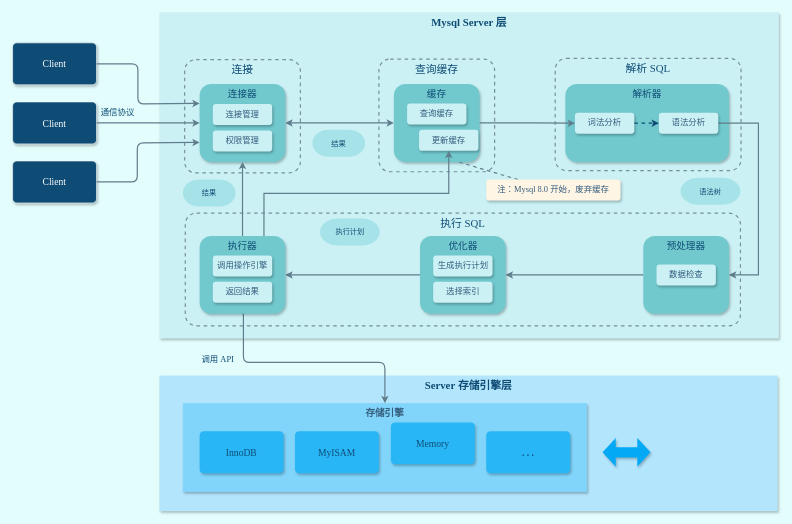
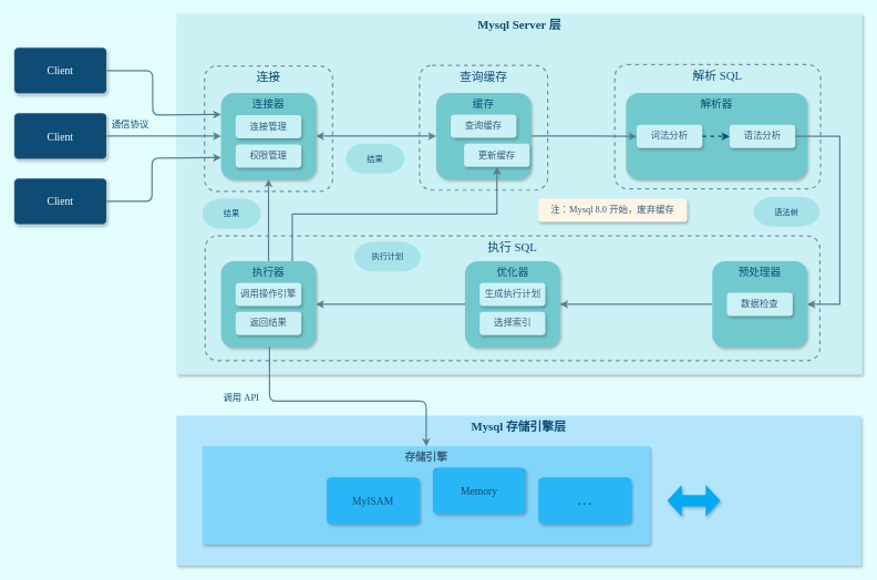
  <mxCell id="0" />
  <mxCell id="1" parent="0" />
  <mxCell id="2" value="Mysql Server 层" style="rounded=0;arcSize=10;whiteSpace=wrap;html=1;align=center;fontColor=#0F4C75;strokeColor=none;fillColor=#CBF1F5;shadow=1;fontFamily=ZCOOL QingKe HuangYou;fontSize=18;container=0;fontSource=https%3A%2F%2Ffonts.googleapis.com%2Fcss%3Ffamily%3DZCOOL%2BQingKe%2BHuangYou;verticalAlign=top;fontStyle=1" parent="1" vertex="1"><mxGeometry x="265" y="20" width="1033" height="544" as="geometry" /></mxCell>
  <mxCell id="3" value="执行 SQL" style="rounded=1;arcSize=10;whiteSpace=wrap;html=1;align=center;fontColor=#0F4C75;strokeColor=#78909c;fillColor=none;shadow=0;fontFamily=ZCOOL QingKe HuangYou;fontSize=18;container=0;fontSource=https%3A%2F%2Ffonts.googleapis.com%2Fcss%3Ffamily%3DZCOOL%2BQingKe%2BHuangYou;verticalAlign=top;fontStyle=0;dashed=1;strokeWidth=2;" parent="1" vertex="1"><mxGeometry x="308" y="355" width="926" height="188" as="geometry" /></mxCell>
  <mxCell id="4" value="" style="edgeStyle=orthogonalEdgeStyle;rounded=1;orthogonalLoop=1;jettySize=auto;html=1;fontFamily=ZCOOL QingKe HuangYou;fontSource=https%3A%2F%2Ffonts.googleapis.com%2Fcss%3Ffamily%3DZCOOL%2BQingKe%2BHuangYou;strokeColor=#607d8b;strokeWidth=2;exitX=0;exitY=0.5;exitDx=0;exitDy=0;entryX=1;entryY=0.5;entryDx=0;entryDy=0;" parent="1" source="44" target="41" edge="1"><mxGeometry relative="1" as="geometry"><mxPoint x="701" y="434" as="sourcePoint" /><mxPoint x="475" y="434" as="targetPoint" /></mxGeometry></mxCell>
  <mxCell id="5" value="" style="edgeStyle=orthogonalEdgeStyle;rounded=1;orthogonalLoop=1;jettySize=auto;html=1;fontFamily=ZCOOL QingKe HuangYou;fontSource=https%3A%2F%2Ffonts.googleapis.com%2Fcss%3Ffamily%3DZCOOL%2BQingKe%2BHuangYou;strokeColor=#607d8b;strokeWidth=2;exitX=0;exitY=0.5;exitDx=0;exitDy=0;entryX=1;entryY=0.5;entryDx=0;entryDy=0;" parent="1" source="47" target="44" edge="1"><mxGeometry relative="1" as="geometry"><mxPoint x="1077.5" y="434" as="sourcePoint" /><mxPoint x="841" y="434" as="targetPoint" /></mxGeometry></mxCell>
- <mxCell id="6" value="Server&amp;nbsp;存储引擎层" style="rounded=0;arcSize=10;whiteSpace=wrap;html=1;align=center;fontColor=#0F4C75;strokeColor=none;fillColor=#b3e5fc;shadow=1;fontFamily=ZCOOL QingKe HuangYou;fontSize=18;container=0;fontSource=https%3A%2F%2Ffonts.googleapis.com%2Fcss%3Ffamily%3DZCOOL%2BQingKe%2BHuangYou;verticalAlign=top;fontStyle=1" parent="1" vertex="1"><mxGeometry x="265" y="626" width="1031" height="226" as="geometry" /></mxCell>
+ <mxCell id="6" value="Mysql&amp;nbsp;存储引擎层" style="rounded=0;arcSize=10;whiteSpace=wrap;html=1;align=center;fontColor=#0F4C75;strokeColor=none;fillColor=#b3e5fc;shadow=1;fontFamily=ZCOOL QingKe HuangYou;fontSize=18;container=0;fontSource=https%3A%2F%2Ffonts.googleapis.com%2Fcss%3Ffamily%3DZCOOL%2BQingKe%2BHuangYou;verticalAlign=top;fontStyle=1" parent="1" vertex="1"><mxGeometry x="265" y="626" width="1031" height="226" as="geometry" /></mxCell>
  <mxCell id="7" value="语法树" style="strokeWidth=2;html=1;shape=mxgraph.flowchart.terminator;whiteSpace=wrap;strokeColor=none;fillColor=#A6E3E9;shadow=0;fontFamily=ZCOOL QingKe HuangYou;fontSource=https%3A%2F%2Ffonts.googleapis.com%2Fcss%3Ffamily%3DZCOOL%2BQingKe%2BHuangYou;fontColor=#0F4C75;" parent="1" vertex="1"><mxGeometry x="1134" y="296" width="100" height="45" as="geometry" /></mxCell>
  <mxCell id="8" value="执行计划" style="strokeWidth=2;html=1;shape=mxgraph.flowchart.terminator;whiteSpace=wrap;strokeColor=none;fillColor=#A6E3E9;shadow=0;fontFamily=ZCOOL QingKe HuangYou;fontSource=https%3A%2F%2Ffonts.googleapis.com%2Fcss%3Ffamily%3DZCOOL%2BQingKe%2BHuangYou;fontColor=#0F4C75;" parent="1" vertex="1"><mxGeometry x="532.5" y="364" width="100" height="45" as="geometry" /></mxCell>
  <mxCell id="9" value="Client" style="rounded=1;arcSize=10;whiteSpace=wrap;html=1;align=center;fontColor=#FFFFFF;strokeColor=#FFFFFF;fillColor=#0F4C75;shadow=1;fontFamily=ZCOOL QingKe HuangYou;fontSize=16;container=0;fontSource=https%3A%2F%2Ffonts.googleapis.com%2Fcss%3Ffamily%3DZCOOL%2BQingKe%2BHuangYou;verticalAlign=middle;fontStyle=0" parent="1" vertex="1"><mxGeometry x="20" y="71" width="140" height="70" as="geometry" /></mxCell>
  <mxCell id="10" value="Client" style="rounded=1;arcSize=10;whiteSpace=wrap;html=1;align=center;fontColor=#FFFFFF;strokeColor=#FFFFFF;fillColor=#0F4C75;shadow=1;fontFamily=ZCOOL QingKe HuangYou;fontSize=16;container=0;fontSource=https%3A%2F%2Ffonts.googleapis.com%2Fcss%3Ffamily%3DZCOOL%2BQingKe%2BHuangYou;verticalAlign=middle;fontStyle=0" parent="1" vertex="1"><mxGeometry x="20" y="169.5" width="140" height="70" as="geometry" /></mxCell>
  <mxCell id="11" value="Client" style="rounded=1;arcSize=10;whiteSpace=wrap;html=1;align=center;fontColor=#FFFFFF;strokeColor=#FFFFFF;fillColor=#0F4C75;shadow=1;fontFamily=ZCOOL QingKe HuangYou;fontSize=16;container=0;fontSource=https%3A%2F%2Ffonts.googleapis.com%2Fcss%3Ffamily%3DZCOOL%2BQingKe%2BHuangYou;verticalAlign=middle;fontStyle=0" parent="1" vertex="1"><mxGeometry x="20" y="268" width="140" height="70" as="geometry" /></mxCell>
  <mxCell id="12" value="通信协议" style="text;html=1;align=center;verticalAlign=middle;resizable=0;points=[];autosize=1;strokeColor=none;fillColor=none;fontSize=14;fontFamily=ZCOOL QingKe HuangYou;fontSource=https%3A%2F%2Ffonts.googleapis.com%2Fcss%3Ffamily%3DZCOOL%2BQingKe%2BHuangYou;fontColor=#0F4C75;" parent="1" vertex="1"><mxGeometry x="164" y="172" width="61" height="29" as="geometry" /></mxCell>
  <mxCell id="13" value="查询缓存" style="rounded=1;arcSize=10;whiteSpace=wrap;html=1;align=center;fontColor=#0F4C75;strokeColor=#78909c;fillColor=none;shadow=0;fontFamily=ZCOOL QingKe HuangYou;fontSize=18;container=0;fontSource=https%3A%2F%2Ffonts.googleapis.com%2Fcss%3Ffamily%3DZCOOL%2BQingKe%2BHuangYou;verticalAlign=top;fontStyle=0;dashed=1;strokeWidth=2;" parent="1" vertex="1"><mxGeometry x="631" y="98" width="193" height="188" as="geometry" /></mxCell>
  <mxCell id="14" value="连接" style="rounded=1;arcSize=10;whiteSpace=wrap;html=1;align=center;fontColor=#0F4C75;strokeColor=#78909c;fillColor=none;shadow=0;fontFamily=ZCOOL QingKe HuangYou;fontSize=18;container=0;fontSource=https%3A%2F%2Ffonts.googleapis.com%2Fcss%3Ffamily%3DZCOOL%2BQingKe%2BHuangYou;verticalAlign=top;fontStyle=0;dashed=1;strokeWidth=2;" parent="1" vertex="1"><mxGeometry x="307" y="99" width="193" height="189" as="geometry" /></mxCell>
  <mxCell id="15" value="缓存" style="rounded=1;whiteSpace=wrap;html=1;fontFamily=ZCOOL QingKe HuangYou;fontStyle=0;labelBackgroundColor=none;fillColor=#71C9CE;strokeColor=none;fontColor=#0F4C75;shadow=1;fontSource=https%3A%2F%2Ffonts.googleapis.com%2Fcss%3Ffamily%3DZCOOL%2BQingKe%2BHuangYou;container=0;fontSize=16;verticalAlign=top;" parent="1" vertex="1"><mxGeometry x="656" y="139.5" width="143" height="130" as="geometry" /></mxCell>
  <mxCell id="16" value="查询缓存" style="rounded=1;whiteSpace=wrap;html=1;strokeColor=none;fillColor=#CBF1F5;fontFamily=ZCOOL QingKe HuangYou;fontSource=https%3A%2F%2Ffonts.googleapis.com%2Fcss%3Ffamily%3DZCOOL%2BQingKe%2BHuangYou;fontStyle=0;container=0;fontColor=#355E7E;shadow=1;fontSize=14;" parent="1" vertex="1"><mxGeometry x="678" y="172" width="99" height="35" as="geometry" /></mxCell>
  <mxCell id="17" value="更新缓存" style="rounded=1;whiteSpace=wrap;html=1;strokeColor=none;fillColor=#CBF1F5;fontFamily=ZCOOL QingKe HuangYou;fontSource=https%3A%2F%2Ffonts.googleapis.com%2Fcss%3Ffamily%3DZCOOL%2BQingKe%2BHuangYou;fontStyle=0;container=0;fontColor=#355E7E;shadow=1;fontSize=14;" parent="1" vertex="1"><mxGeometry x="698" y="216" width="99" height="35" as="geometry" /></mxCell>
  <mxCell id="18" value="连接器" style="rounded=1;whiteSpace=wrap;html=1;fontFamily=ZCOOL QingKe HuangYou;fontStyle=0;labelBackgroundColor=none;fillColor=#71C9CE;strokeColor=none;fontColor=#0F4C75;shadow=1;fontSource=https%3A%2F%2Ffonts.googleapis.com%2Fcss%3Ffamily%3DZCOOL%2BQingKe%2BHuangYou;container=0;fontSize=16;verticalAlign=top;" parent="1" vertex="1"><mxGeometry x="332" y="139.5" width="143" height="130" as="geometry" /></mxCell>
  <mxCell id="19" style="edgeStyle=orthogonalEdgeStyle;rounded=1;orthogonalLoop=1;jettySize=auto;html=1;entryX=0;entryY=0.25;entryDx=0;entryDy=0;strokeColor=#607d8b;strokeWidth=2;" parent="1" source="9" target="18" edge="1"><mxGeometry relative="1" as="geometry"><Array as="points"><mxPoint x="229" y="106" /><mxPoint x="229" y="173" /></Array></mxGeometry></mxCell>
  <mxCell id="20" style="edgeStyle=orthogonalEdgeStyle;rounded=1;orthogonalLoop=1;jettySize=auto;html=1;entryX=0;entryY=0.5;entryDx=0;entryDy=0;strokeColor=#607d8b;strokeWidth=2;" parent="1" source="10" target="18" edge="1"><mxGeometry relative="1" as="geometry" /></mxCell>
  <mxCell id="21" style="edgeStyle=orthogonalEdgeStyle;rounded=1;orthogonalLoop=1;jettySize=auto;html=1;entryX=0;entryY=0.75;entryDx=0;entryDy=0;strokeColor=#607d8b;strokeWidth=2;" parent="1" source="11" target="18" edge="1"><mxGeometry relative="1" as="geometry"><Array as="points"><mxPoint x="228" y="303" /><mxPoint x="228" y="238" /></Array></mxGeometry></mxCell>
  <mxCell id="22" style="edgeStyle=orthogonalEdgeStyle;rounded=1;orthogonalLoop=1;jettySize=auto;html=1;entryX=0;entryY=0.5;entryDx=0;entryDy=0;fontFamily=ZCOOL QingKe HuangYou;fontSource=https%3A%2F%2Ffonts.googleapis.com%2Fcss%3Ffamily%3DZCOOL%2BQingKe%2BHuangYou;strokeColor=#607d8b;startArrow=classic;startFill=1;strokeWidth=2;" parent="1" source="18" target="15" edge="1"><mxGeometry relative="1" as="geometry" /></mxCell>
  <mxCell id="23" value="连接管理" style="rounded=1;whiteSpace=wrap;html=1;strokeColor=none;fillColor=#CBF1F5;fontFamily=ZCOOL QingKe HuangYou;fontSource=https%3A%2F%2Ffonts.googleapis.com%2Fcss%3Ffamily%3DZCOOL%2BQingKe%2BHuangYou;fontStyle=0;container=0;fontColor=#355E7E;shadow=1;fontSize=14;" parent="1" vertex="1"><mxGeometry x="354" y="173" width="99" height="35" as="geometry" /></mxCell>
  <mxCell id="24" value="权限管理" style="rounded=1;whiteSpace=wrap;html=1;strokeColor=none;fillColor=#CBF1F5;fontFamily=ZCOOL QingKe HuangYou;fontSource=https%3A%2F%2Ffonts.googleapis.com%2Fcss%3Ffamily%3DZCOOL%2BQingKe%2BHuangYou;fontStyle=0;container=0;fontColor=#355E7E;shadow=1;fontSize=14;" parent="1" vertex="1"><mxGeometry x="354" y="217" width="99" height="35" as="geometry" /></mxCell>
  <mxCell id="25" value="解析 SQL" style="rounded=1;arcSize=10;whiteSpace=wrap;html=1;align=center;fontColor=#0F4C75;strokeColor=#78909c;fillColor=none;shadow=0;fontFamily=ZCOOL QingKe HuangYou;fontSize=18;container=0;fontSource=https%3A%2F%2Ffonts.googleapis.com%2Fcss%3Ffamily%3DZCOOL%2BQingKe%2BHuangYou;verticalAlign=top;fontStyle=0;dashed=1;strokeWidth=2;" parent="1" vertex="1"><mxGeometry x="925" y="97" width="310" height="187" as="geometry" /></mxCell>
  <mxCell id="26" value="解析器" style="rounded=1;whiteSpace=wrap;html=1;fontFamily=ZCOOL QingKe HuangYou;fontStyle=0;labelBackgroundColor=none;fillColor=#71C9CE;strokeColor=none;fontColor=#0F4C75;shadow=1;fontSource=https%3A%2F%2Ffonts.googleapis.com%2Fcss%3Ffamily%3DZCOOL%2BQingKe%2BHuangYou;container=0;fontSize=16;verticalAlign=top;" parent="1" vertex="1"><mxGeometry x="942" y="139.5" width="273" height="130" as="geometry" /></mxCell>
  <mxCell id="27" value="词法分析" style="rounded=1;whiteSpace=wrap;html=1;strokeColor=none;fillColor=#CBF1F5;fontFamily=ZCOOL QingKe HuangYou;fontSource=https%3A%2F%2Ffonts.googleapis.com%2Fcss%3Ffamily%3DZCOOL%2BQingKe%2BHuangYou;fontStyle=0;container=0;fontColor=#355E7E;shadow=1;fontSize=14;" parent="1" vertex="1"><mxGeometry x="958" y="187.5" width="99" height="35" as="geometry" /></mxCell>
  <mxCell id="28" style="edgeStyle=orthogonalEdgeStyle;rounded=0;orthogonalLoop=1;jettySize=auto;html=1;entryX=1;entryY=0.5;entryDx=0;entryDy=0;exitX=1;exitY=0.5;exitDx=0;exitDy=0;strokeWidth=2;strokeColor=#607d8b;" parent="1" source="29" target="47" edge="1"><mxGeometry relative="1" as="geometry"><Array as="points"><mxPoint x="1264" y="205" /><mxPoint x="1264" y="458" /></Array></mxGeometry></mxCell>
  <mxCell id="29" value="语法分析" style="rounded=1;whiteSpace=wrap;html=1;strokeColor=none;fillColor=#CBF1F5;fontFamily=ZCOOL QingKe HuangYou;fontSource=https%3A%2F%2Ffonts.googleapis.com%2Fcss%3Ffamily%3DZCOOL%2BQingKe%2BHuangYou;fontStyle=0;container=0;fontColor=#355E7E;shadow=1;fontSize=14;" parent="1" vertex="1"><mxGeometry x="1098" y="187.5" width="99" height="35" as="geometry" /></mxCell>
  <mxCell id="30" value="" style="edgeStyle=orthogonalEdgeStyle;rounded=0;orthogonalLoop=1;jettySize=auto;html=1;fontFamily=ZCOOL QingKe HuangYou;fontSource=https%3A%2F%2Ffonts.googleapis.com%2Fcss%3Ffamily%3DZCOOL%2BQingKe%2BHuangYou;strokeColor=#0F4C75;dashed=1;strokeWidth=2;" parent="1" source="27" target="29" edge="1"><mxGeometry relative="1" as="geometry" /></mxCell>
  <mxCell id="31" style="edgeStyle=orthogonalEdgeStyle;rounded=1;orthogonalLoop=1;jettySize=auto;html=1;exitX=1;exitY=0.5;exitDx=0;exitDy=0;entryX=0;entryY=0.5;entryDx=0;entryDy=0;fontFamily=ZCOOL QingKe HuangYou;fontSource=https%3A%2F%2Ffonts.googleapis.com%2Fcss%3Ffamily%3DZCOOL%2BQingKe%2BHuangYou;strokeColor=#607d8b;strokeWidth=2;" parent="1" source="15" target="27" edge="1"><mxGeometry relative="1" as="geometry" /></mxCell>
  <mxCell id="32" value="存储引擎" style="whiteSpace=wrap;html=1;fillColor=#81d4fa;fontFamily=ZCOOL QingKe HuangYou;fontSource=https%3A%2F%2Ffonts.googleapis.com%2Fcss%3Ffamily%3DZCOOL%2BQingKe%2BHuangYou;fontSize=16;fontStyle=1;verticalAlign=top;fontColor=#355E7E;strokeColor=none;shadow=1;" parent="1" vertex="1"><mxGeometry x="304" y="672" width="674" height="148" as="geometry" /></mxCell>
- <mxCell id="33" value="InnoDB" style="rounded=1;arcSize=10;whiteSpace=wrap;html=1;align=center;fontColor=#0F4C75;strokeColor=none;fillColor=#29b6f6;shadow=1;fontFamily=ZCOOL QingKe HuangYou;fontSize=16;container=0;fontSource=https%3A%2F%2Ffonts.googleapis.com%2Fcss%3Ffamily%3DZCOOL%2BQingKe%2BHuangYou;verticalAlign=middle;fontStyle=0" parent="1" vertex="1"><mxGeometry x="332" y="719" width="140" height="70" as="geometry" /></mxCell>
  <mxCell id="34" value="MyISAM" style="rounded=1;arcSize=10;whiteSpace=wrap;html=1;align=center;fontColor=#0F4C75;strokeColor=none;fillColor=#29b6f6;shadow=1;fontFamily=ZCOOL QingKe HuangYou;fontSize=16;container=0;fontSource=https%3A%2F%2Ffonts.googleapis.com%2Fcss%3Ffamily%3DZCOOL%2BQingKe%2BHuangYou;verticalAlign=middle;fontStyle=0" parent="1" vertex="1"><mxGeometry x="491" y="719" width="140" height="70" as="geometry" /></mxCell>
  <mxCell id="35" value="Memory" style="rounded=1;arcSize=10;whiteSpace=wrap;html=1;align=center;fontColor=#0F4C75;strokeColor=none;fillColor=#29b6f6;shadow=1;fontFamily=ZCOOL QingKe HuangYou;fontSize=16;container=0;fontSource=https%3A%2F%2Ffonts.googleapis.com%2Fcss%3Ffamily%3DZCOOL%2BQingKe%2BHuangYou;verticalAlign=middle;fontStyle=0" parent="1" vertex="1"><mxGeometry x="651" y="704" width="140" height="70" as="geometry" /></mxCell>
  <mxCell id="36" value=". . ." style="rounded=1;arcSize=10;whiteSpace=wrap;html=1;align=center;fontColor=#0F4C75;strokeColor=none;fillColor=#29b6f6;shadow=1;fontFamily=ZCOOL QingKe HuangYou;fontSize=16;container=0;fontSource=https%3A%2F%2Ffonts.googleapis.com%2Fcss%3Ffamily%3DZCOOL%2BQingKe%2BHuangYou;verticalAlign=middle;fontStyle=1" parent="1" vertex="1"><mxGeometry x="810" y="719" width="140" height="70" as="geometry" /></mxCell>
  <mxCell id="37" value="" style="html=1;shadow=1;dashed=0;align=center;verticalAlign=middle;shape=mxgraph.arrows2.twoWayArrow;dy=0.65;dx=22;fontFamily=ZCOOL QingKe HuangYou;fontSource=https%3A%2F%2Ffonts.googleapis.com%2Fcss%3Ffamily%3DZCOOL%2BQingKe%2BHuangYou;fontSize=11;fontColor=default;fillColor=#03a9f4;gradientColor=none;aspect=fixed;strokeColor=none;" parent="1" vertex="1"><mxGeometry x="1004" y="730" width="80" height="48" as="geometry" /></mxCell>
  <mxCell id="38" style="edgeStyle=orthogonalEdgeStyle;shape=connector;rounded=1;orthogonalLoop=1;jettySize=auto;html=1;labelBackgroundColor=default;strokeColor=#607d8b;strokeWidth=2;align=center;verticalAlign=middle;fontFamily=ZCOOL QingKe HuangYou;fontSource=https%3A%2F%2Ffonts.googleapis.com%2Fcss%3Ffamily%3DZCOOL%2BQingKe%2BHuangYou;fontSize=11;fontColor=default;endArrow=classic;exitX=0.5;exitY=1;exitDx=0;exitDy=0;" parent="1" source="41" target="32" edge="1"><mxGeometry relative="1" as="geometry"><Array as="points"><mxPoint x="404" y="522" /><mxPoint x="405" y="522" /><mxPoint x="405" y="604" /><mxPoint x="641" y="604" /></Array><mxPoint x="405" y="469" as="sourcePoint" /></mxGeometry></mxCell>
  <mxCell id="39" value="调用 API" style="text;html=1;align=center;verticalAlign=middle;resizable=0;points=[];autosize=1;strokeColor=none;fillColor=none;fontSize=14;fontFamily=ZCOOL QingKe HuangYou;fontSource=https%3A%2F%2Ffonts.googleapis.com%2Fcss%3Ffamily%3DZCOOL%2BQingKe%2BHuangYou;fontColor=#0F4C75;" parent="1" vertex="1"><mxGeometry x="332" y="584" width="60" height="29" as="geometry" /></mxCell>
  <mxCell id="40" value="" style="group" parent="1" vertex="1" connectable="0"><mxGeometry x="332" y="393" width="143" height="130" as="geometry" /></mxCell>
  <mxCell id="41" value="执行器" style="rounded=1;whiteSpace=wrap;html=1;fontFamily=ZCOOL QingKe HuangYou;fontStyle=0;labelBackgroundColor=none;fillColor=#71C9CE;strokeColor=none;fontColor=#0F4C75;shadow=1;fontSource=https%3A%2F%2Ffonts.googleapis.com%2Fcss%3Ffamily%3DZCOOL%2BQingKe%2BHuangYou;container=0;fontSize=16;verticalAlign=top;" parent="40" vertex="1"><mxGeometry width="143" height="130" as="geometry" /></mxCell>
  <mxCell id="42" value="调用操作引擎" style="rounded=1;whiteSpace=wrap;html=1;strokeColor=none;fillColor=#CBF1F5;fontFamily=ZCOOL QingKe HuangYou;fontSource=https%3A%2F%2Ffonts.googleapis.com%2Fcss%3Ffamily%3DZCOOL%2BQingKe%2BHuangYou;fontStyle=0;container=0;fontColor=#355E7E;shadow=1;fontSize=14;" parent="40" vertex="1"><mxGeometry x="22" y="32.5" width="99" height="35" as="geometry" /></mxCell>
  <mxCell id="43" value="返回结果" style="rounded=1;whiteSpace=wrap;html=1;strokeColor=none;fillColor=#CBF1F5;fontFamily=ZCOOL QingKe HuangYou;fontSource=https%3A%2F%2Ffonts.googleapis.com%2Fcss%3Ffamily%3DZCOOL%2BQingKe%2BHuangYou;fontStyle=0;container=0;fontColor=#355E7E;shadow=1;fontSize=14;" parent="40" vertex="1"><mxGeometry x="22" y="76.5" width="99" height="35" as="geometry" /></mxCell>
  <mxCell id="44" value="优化器" style="rounded=1;whiteSpace=wrap;html=1;fontFamily=ZCOOL QingKe HuangYou;fontStyle=0;labelBackgroundColor=none;fillColor=#71C9CE;strokeColor=none;fontColor=#0F4C75;shadow=1;fontSource=https%3A%2F%2Ffonts.googleapis.com%2Fcss%3Ffamily%3DZCOOL%2BQingKe%2BHuangYou;container=0;fontSize=16;verticalAlign=top;" parent="1" vertex="1"><mxGeometry x="699.5" y="393" width="143" height="130" as="geometry" /></mxCell>
  <mxCell id="45" value="生成执行计划" style="rounded=1;whiteSpace=wrap;html=1;strokeColor=none;fillColor=#CBF1F5;fontFamily=ZCOOL QingKe HuangYou;fontSource=https%3A%2F%2Ffonts.googleapis.com%2Fcss%3Ffamily%3DZCOOL%2BQingKe%2BHuangYou;fontStyle=0;container=0;fontColor=#355E7E;shadow=1;fontSize=14;" parent="1" vertex="1"><mxGeometry x="721.5" y="425.5" width="99" height="35" as="geometry" /></mxCell>
  <mxCell id="46" value="选择索引" style="rounded=1;whiteSpace=wrap;html=1;strokeColor=none;fillColor=#CBF1F5;fontFamily=ZCOOL QingKe HuangYou;fontSource=https%3A%2F%2Ffonts.googleapis.com%2Fcss%3Ffamily%3DZCOOL%2BQingKe%2BHuangYou;fontStyle=0;container=0;fontColor=#355E7E;shadow=1;fontSize=14;" parent="1" vertex="1"><mxGeometry x="721.5" y="469.5" width="99" height="35" as="geometry" /></mxCell>
  <mxCell id="47" value="预处理器" style="rounded=1;whiteSpace=wrap;html=1;fontFamily=ZCOOL QingKe HuangYou;fontStyle=0;labelBackgroundColor=none;fillColor=#71C9CE;strokeColor=none;fontColor=#0F4C75;shadow=1;fontSource=https%3A%2F%2Ffonts.googleapis.com%2Fcss%3Ffamily%3DZCOOL%2BQingKe%2BHuangYou;container=0;fontSize=16;verticalAlign=top;" parent="1" vertex="1"><mxGeometry x="1072" y="393" width="143" height="130" as="geometry" /></mxCell>
  <mxCell id="48" value="数据检查" style="rounded=1;whiteSpace=wrap;html=1;strokeColor=none;fillColor=#CBF1F5;fontFamily=ZCOOL QingKe HuangYou;fontSource=https%3A%2F%2Ffonts.googleapis.com%2Fcss%3Ffamily%3DZCOOL%2BQingKe%2BHuangYou;fontStyle=0;container=0;fontColor=#355E7E;shadow=1;fontSize=14;" parent="1" vertex="1"><mxGeometry x="1094" y="440.5" width="99" height="35" as="geometry" /></mxCell>
  <mxCell id="49" style="edgeStyle=orthogonalEdgeStyle;rounded=0;orthogonalLoop=1;jettySize=auto;html=1;exitX=0.5;exitY=0;exitDx=0;exitDy=0;entryX=0.5;entryY=1;entryDx=0;entryDy=0;strokeWidth=2;strokeColor=#607d8b;" parent="1" source="41" target="18" edge="1"><mxGeometry relative="1" as="geometry" /></mxCell>
  <mxCell id="50" style="edgeStyle=orthogonalEdgeStyle;rounded=0;orthogonalLoop=1;jettySize=auto;html=1;entryX=0.5;entryY=1;entryDx=0;entryDy=0;exitX=0.75;exitY=0;exitDx=0;exitDy=0;strokeWidth=2;strokeColor=#607d8b;" parent="1" source="41" target="17" edge="1"><mxGeometry relative="1" as="geometry" /></mxCell>
  <mxCell id="51" value="结果" style="strokeWidth=2;html=1;shape=mxgraph.flowchart.terminator;whiteSpace=wrap;strokeColor=none;fillColor=#A6E3E9;shadow=0;fontFamily=ZCOOL QingKe HuangYou;fontSource=https%3A%2F%2Ffonts.googleapis.com%2Fcss%3Ffamily%3DZCOOL%2BQingKe%2BHuangYou;fontColor=#0F4C75;" parent="1" vertex="1"><mxGeometry x="304" y="299" width="88" height="45" as="geometry" /></mxCell>
  <mxCell id="52" value="结果" style="strokeWidth=2;html=1;shape=mxgraph.flowchart.terminator;whiteSpace=wrap;strokeColor=none;fillColor=#A6E3E9;shadow=0;fontFamily=ZCOOL QingKe HuangYou;fontSource=https%3A%2F%2Ffonts.googleapis.com%2Fcss%3Ffamily%3DZCOOL%2BQingKe%2BHuangYou;fontColor=#0F4C75;" parent="1" vertex="1"><mxGeometry x="520" y="216" width="88" height="45" as="geometry" /></mxCell>
- <mxCell id="53" style="rounded=1;orthogonalLoop=1;jettySize=auto;html=1;entryX=0.75;entryY=1;entryDx=0;entryDy=0;strokeColor=#607D8B;strokeWidth=2;endArrow=none;endFill=0;dashed=1;" parent="1" source="54" target="15" edge="1"><mxGeometry relative="1" as="geometry" /></mxCell>
  <mxCell id="54" value="注：Mysql 8.0 开始，废弃缓存" style="rounded=1;whiteSpace=wrap;html=1;strokeColor=none;fillColor=#FFF5E4;fontFamily=ZCOOL QingKe HuangYou;fontSource=https%3A%2F%2Ffonts.googleapis.com%2Fcss%3Ffamily%3DZCOOL%2BQingKe%2BHuangYou;fontStyle=0;container=0;fontColor=#355E7E;shadow=1;fontSize=14;" parent="1" vertex="1"><mxGeometry x="810" y="299" width="224" height="35" as="geometry" /></mxCell>
